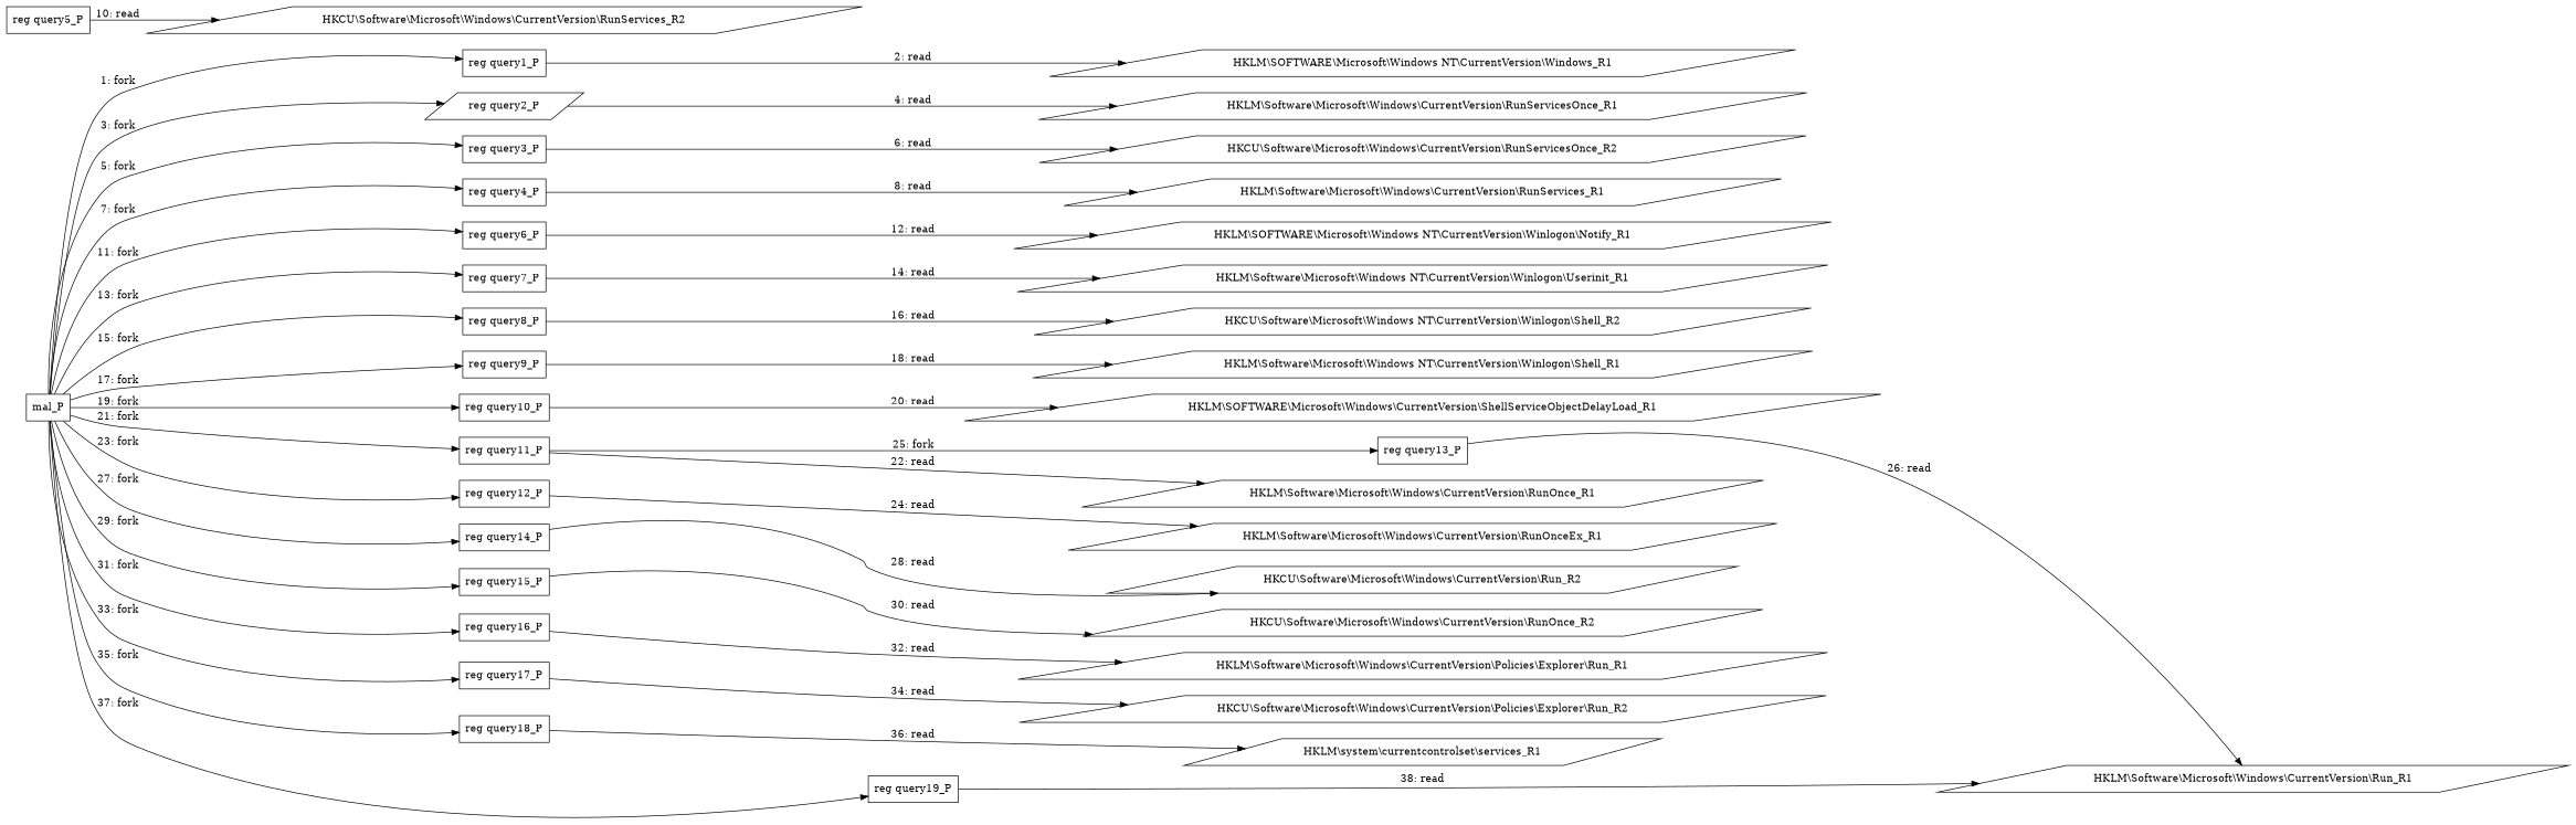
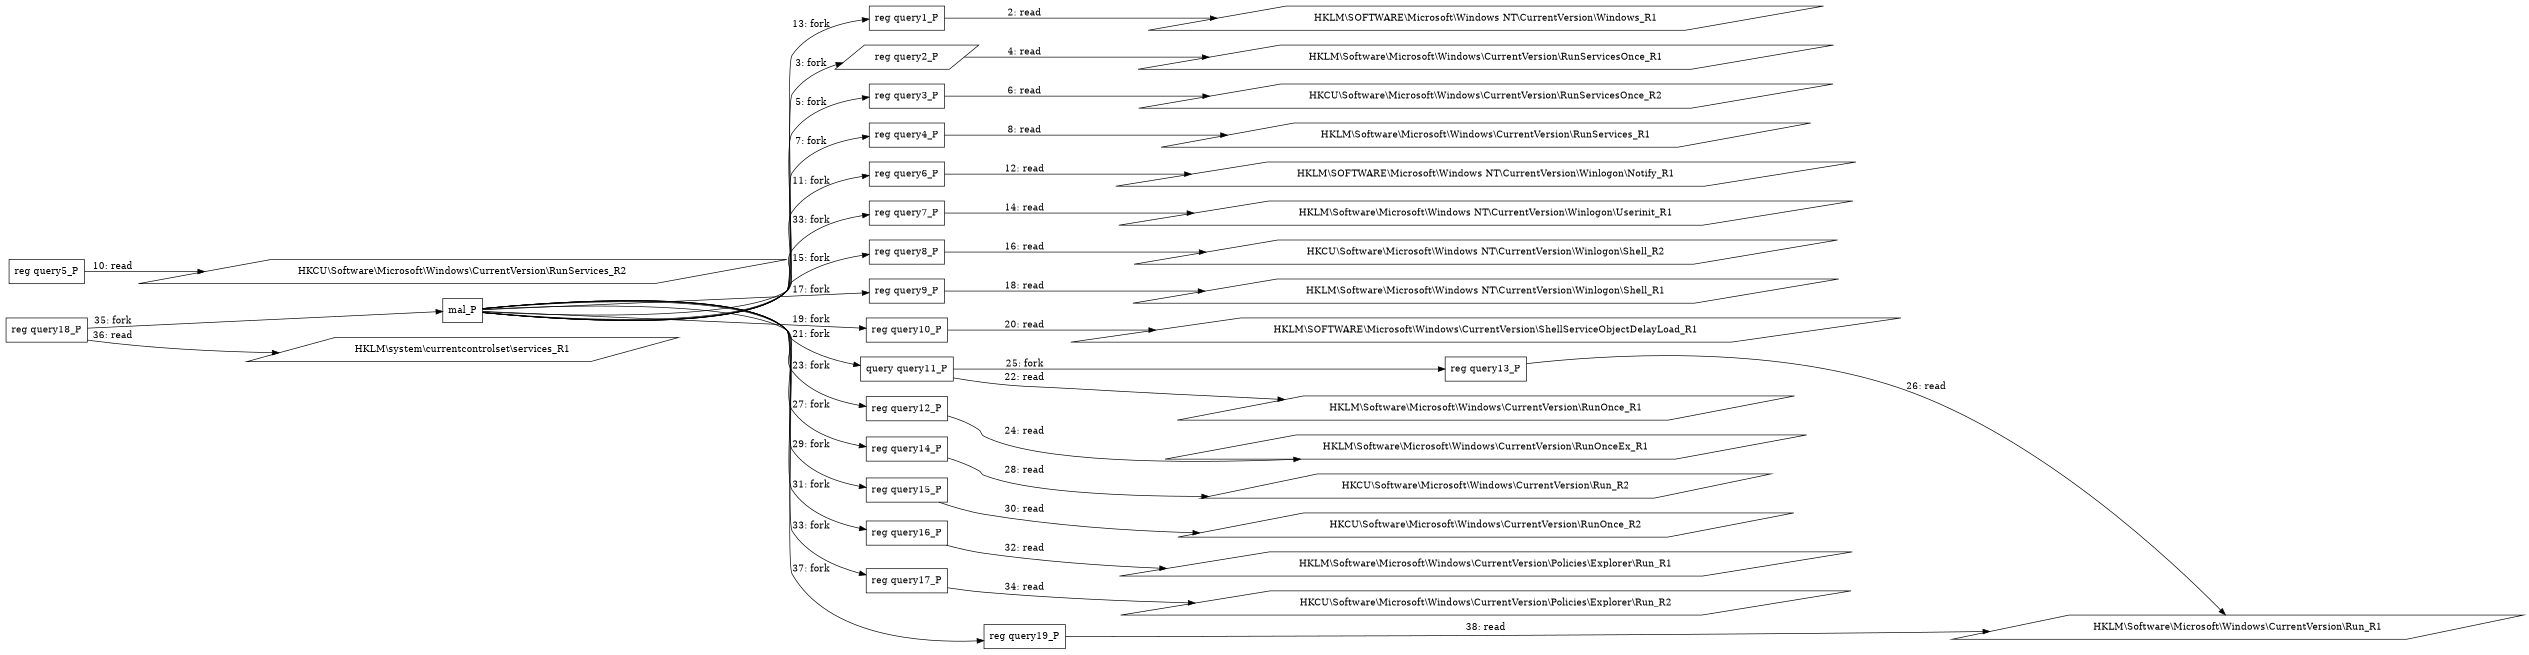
  digraph {
    engine=neato
    fixedsize=false
    fontsize=10
    nodesep=0.3
    rankdir=LR
    ranksep=0
    splines=true
    node [node_type=Process shape=box]
    mal_P
    "reg query1_P"
    "reg query2_P" [shape=parallelogram]
    "reg query3_P"
    "reg query4_P"
    "reg query6_P"
    "reg query7_P"
    "reg query8_P"
    "reg query9_P"
    "reg query10_P"
-   "reg query11_P"
+   "reg query11_P" [label="query query11_P"]
    "reg query12_P"
    "reg query14_P"
    "reg query15_P"
    "reg query16_P"
    "reg query17_P"
    "reg query18_P"
    "reg query19_P"
    "HKLM\\SOFTWARE\\Microsoft\\Windows NT\\CurrentVersion\\Windows_R1" [node_type=Registry shape=parallelogram]
    "HKLM\\Software\\Microsoft\\Windows\\CurrentVersion\\RunServicesOnce_R1" [node_type=Registry shape=parallelogram]
    "HKCU\\Software\\Microsoft\\Windows\\CurrentVersion\\RunServicesOnce_R2" [node_type=Registry shape=parallelogram]
    "HKLM\\Software\\Microsoft\\Windows\\CurrentVersion\\RunServices_R1" [node_type=Registry shape=parallelogram]
    "HKCU\\Software\\Microsoft\\Windows\\CurrentVersion\\RunServices_R2" [node_type=Registry shape=parallelogram]
    "reg query5_P"
    "HKLM\\SOFTWARE\\Microsoft\\Windows NT\\CurrentVersion\\Winlogon\\Notify_R1" [node_type=Registry shape=parallelogram]
    "HKLM\\Software\\Microsoft\\Windows NT\\CurrentVersion\\Winlogon\\Userinit_R1" [node_type=Registry shape=parallelogram]
    "HKCU\\Software\\Microsoft\\Windows NT\\CurrentVersion\\Winlogon\\Shell_R2" [node_type=Registry shape=parallelogram]
    "HKLM\\Software\\Microsoft\\Windows NT\\CurrentVersion\\Winlogon\\Shell_R1" [node_type=Registry shape=parallelogram]
    "HKLM\\SOFTWARE\\Microsoft\\Windows\\CurrentVersion\\ShellServiceObjectDelayLoad_R1" [node_type=Registry shape=parallelogram]
    "reg query13_P"
    "HKLM\\Software\\Microsoft\\Windows\\CurrentVersion\\RunOnce_R1" [node_type=Registry shape=parallelogram]
    "HKLM\\Software\\Microsoft\\Windows\\CurrentVersion\\RunOnceEx_R1" [node_type=Registry shape=parallelogram]
    "HKLM\\Software\\Microsoft\\Windows\\CurrentVersion\\Run_R1" [node_type=Registry shape=parallelogram]
    "HKCU\\Software\\Microsoft\\Windows\\CurrentVersion\\Run_R2" [node_type=Registry shape=parallelogram]
    "HKCU\\Software\\Microsoft\\Windows\\CurrentVersion\\RunOnce_R2" [node_type=Registry shape=parallelogram]
    "HKLM\\Software\\Microsoft\\Windows\\CurrentVersion\\Policies\\Explorer\\Run_R1" [node_type=Registry shape=parallelogram]
    "HKCU\\Software\\Microsoft\\Windows\\CurrentVersion\\Policies\\Explorer\\Run_R2" [node_type=Registry shape=parallelogram]
    "HKLM\\system\\currentcontrolset\\services_R1" [node_type=Registry shape=parallelogram]
-   mal_P -> "reg query1_P" [label="1: fork"]
+   mal_P -> "reg query1_P" [label="13: fork"]
    mal_P -> "reg query2_P" [label="3: fork"]
    mal_P -> "reg query3_P" [label="5: fork"]
    mal_P -> "reg query4_P" [label="7: fork"]
    mal_P -> "reg query6_P" [label="11: fork"]
-   mal_P -> "reg query7_P" [label="13: fork"]
+   mal_P -> "reg query7_P" [label="33: fork"]
    mal_P -> "reg query8_P" [label="15: fork"]
    mal_P -> "reg query9_P" [label="17: fork"]
    mal_P -> "reg query10_P" [label="19: fork"]
    mal_P -> "reg query11_P" [label="21: fork"]
    mal_P -> "reg query12_P" [label="23: fork"]
    mal_P -> "reg query14_P" [label="27: fork"]
    mal_P -> "reg query15_P" [label="29: fork"]
    mal_P -> "reg query16_P" [label="31: fork"]
    mal_P -> "reg query17_P" [label="33: fork"]
-   mal_P -> "reg query18_P" [label="35: fork"]
+   "reg query18_P" -> mal_P [label="35: fork"]
    mal_P -> "reg query19_P" [label="37: fork"]
    "reg query1_P" -> "HKLM\\SOFTWARE\\Microsoft\\Windows NT\\CurrentVersion\\Windows_R1" [label="2: read"]
    "reg query2_P" -> "HKLM\\Software\\Microsoft\\Windows\\CurrentVersion\\RunServicesOnce_R1" [label="4: read"]
    "reg query3_P" -> "HKCU\\Software\\Microsoft\\Windows\\CurrentVersion\\RunServicesOnce_R2" [label="6: read"]
    "reg query4_P" -> "HKLM\\Software\\Microsoft\\Windows\\CurrentVersion\\RunServices_R1" [label="8: read"]
    "reg query6_P" -> "HKLM\\SOFTWARE\\Microsoft\\Windows NT\\CurrentVersion\\Winlogon\\Notify_R1" [label="12: read"]
    "reg query7_P" -> "HKLM\\Software\\Microsoft\\Windows NT\\CurrentVersion\\Winlogon\\Userinit_R1" [label="14: read"]
    "reg query8_P" -> "HKCU\\Software\\Microsoft\\Windows NT\\CurrentVersion\\Winlogon\\Shell_R2" [label="16: read"]
    "reg query9_P" -> "HKLM\\Software\\Microsoft\\Windows NT\\CurrentVersion\\Winlogon\\Shell_R1" [label="18: read"]
    "reg query10_P" -> "HKLM\\SOFTWARE\\Microsoft\\Windows\\CurrentVersion\\ShellServiceObjectDelayLoad_R1" [label="20: read"]
    "reg query11_P" -> "reg query13_P" [label="25: fork"]
    "reg query11_P" -> "HKLM\\Software\\Microsoft\\Windows\\CurrentVersion\\RunOnce_R1" [label="22: read"]
    "reg query12_P" -> "HKLM\\Software\\Microsoft\\Windows\\CurrentVersion\\RunOnceEx_R1" [label="24: read"]
    "reg query14_P" -> "HKCU\\Software\\Microsoft\\Windows\\CurrentVersion\\Run_R2" [label="28: read"]
    "reg query15_P" -> "HKCU\\Software\\Microsoft\\Windows\\CurrentVersion\\RunOnce_R2" [label="30: read"]
    "reg query16_P" -> "HKLM\\Software\\Microsoft\\Windows\\CurrentVersion\\Policies\\Explorer\\Run_R1" [label="32: read"]
    "reg query17_P" -> "HKCU\\Software\\Microsoft\\Windows\\CurrentVersion\\Policies\\Explorer\\Run_R2" [label="34: read"]
    "reg query18_P" -> "HKLM\\system\\currentcontrolset\\services_R1" [label="36: read"]
    "reg query19_P" -> "HKLM\\Software\\Microsoft\\Windows\\CurrentVersion\\Run_R1" [label="38: read"]
    "reg query5_P" -> "HKCU\\Software\\Microsoft\\Windows\\CurrentVersion\\RunServices_R2" [label="10: read"]
    "reg query13_P" -> "HKLM\\Software\\Microsoft\\Windows\\CurrentVersion\\Run_R1" [label="26: read"]
  }
